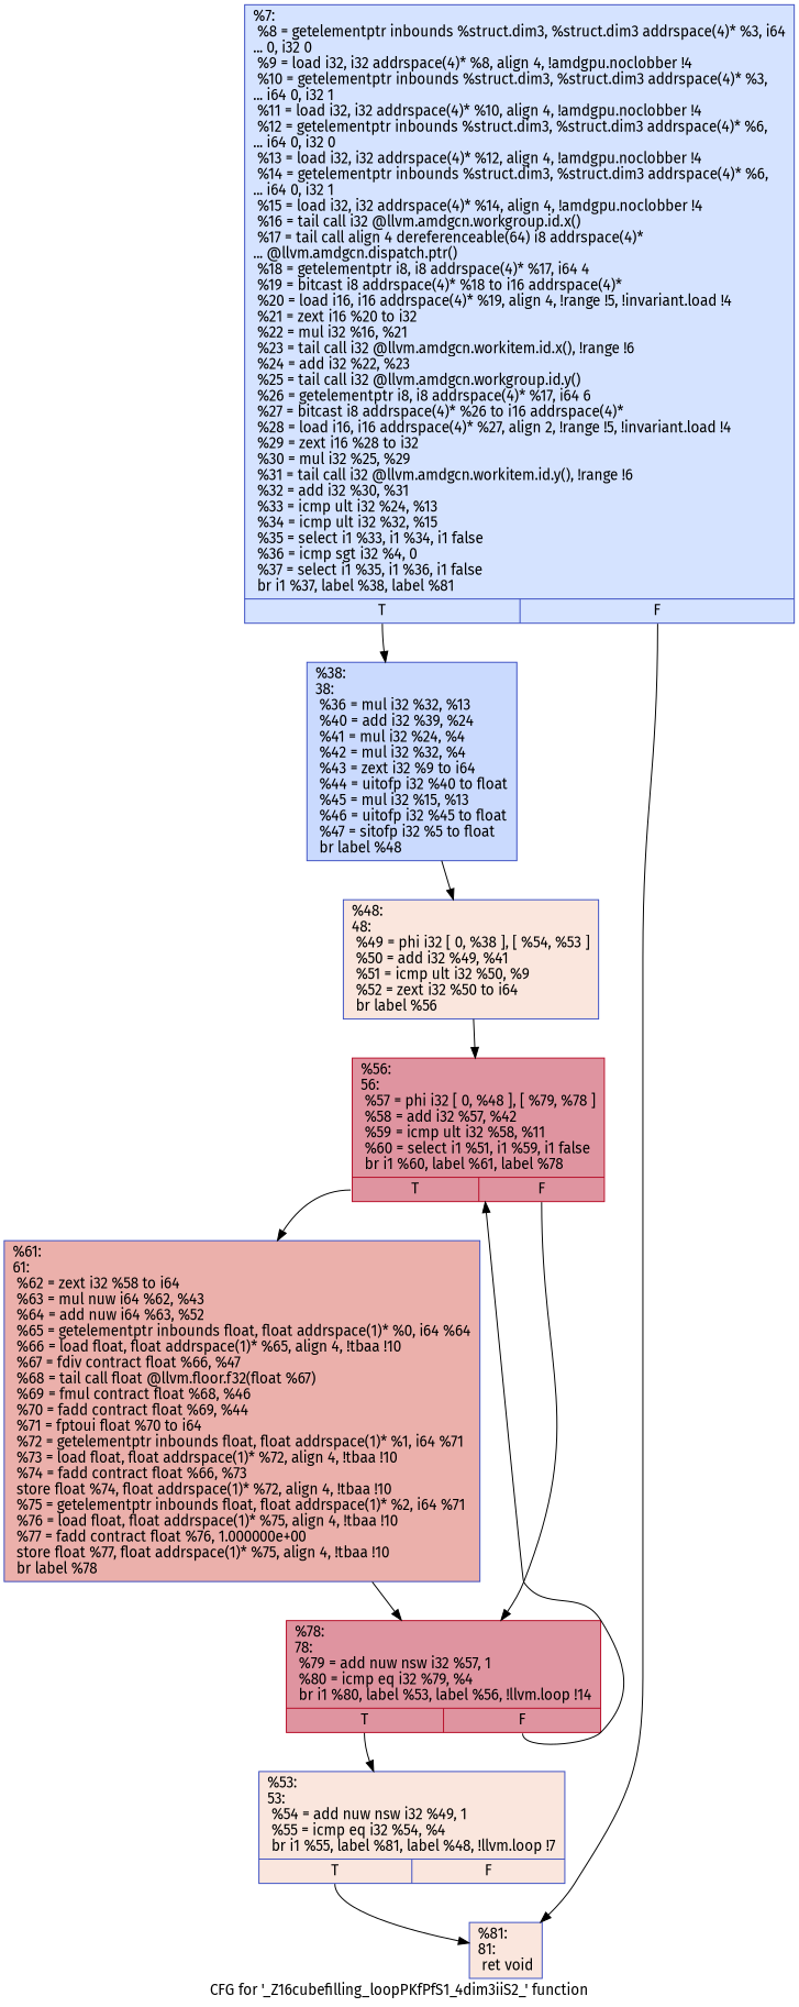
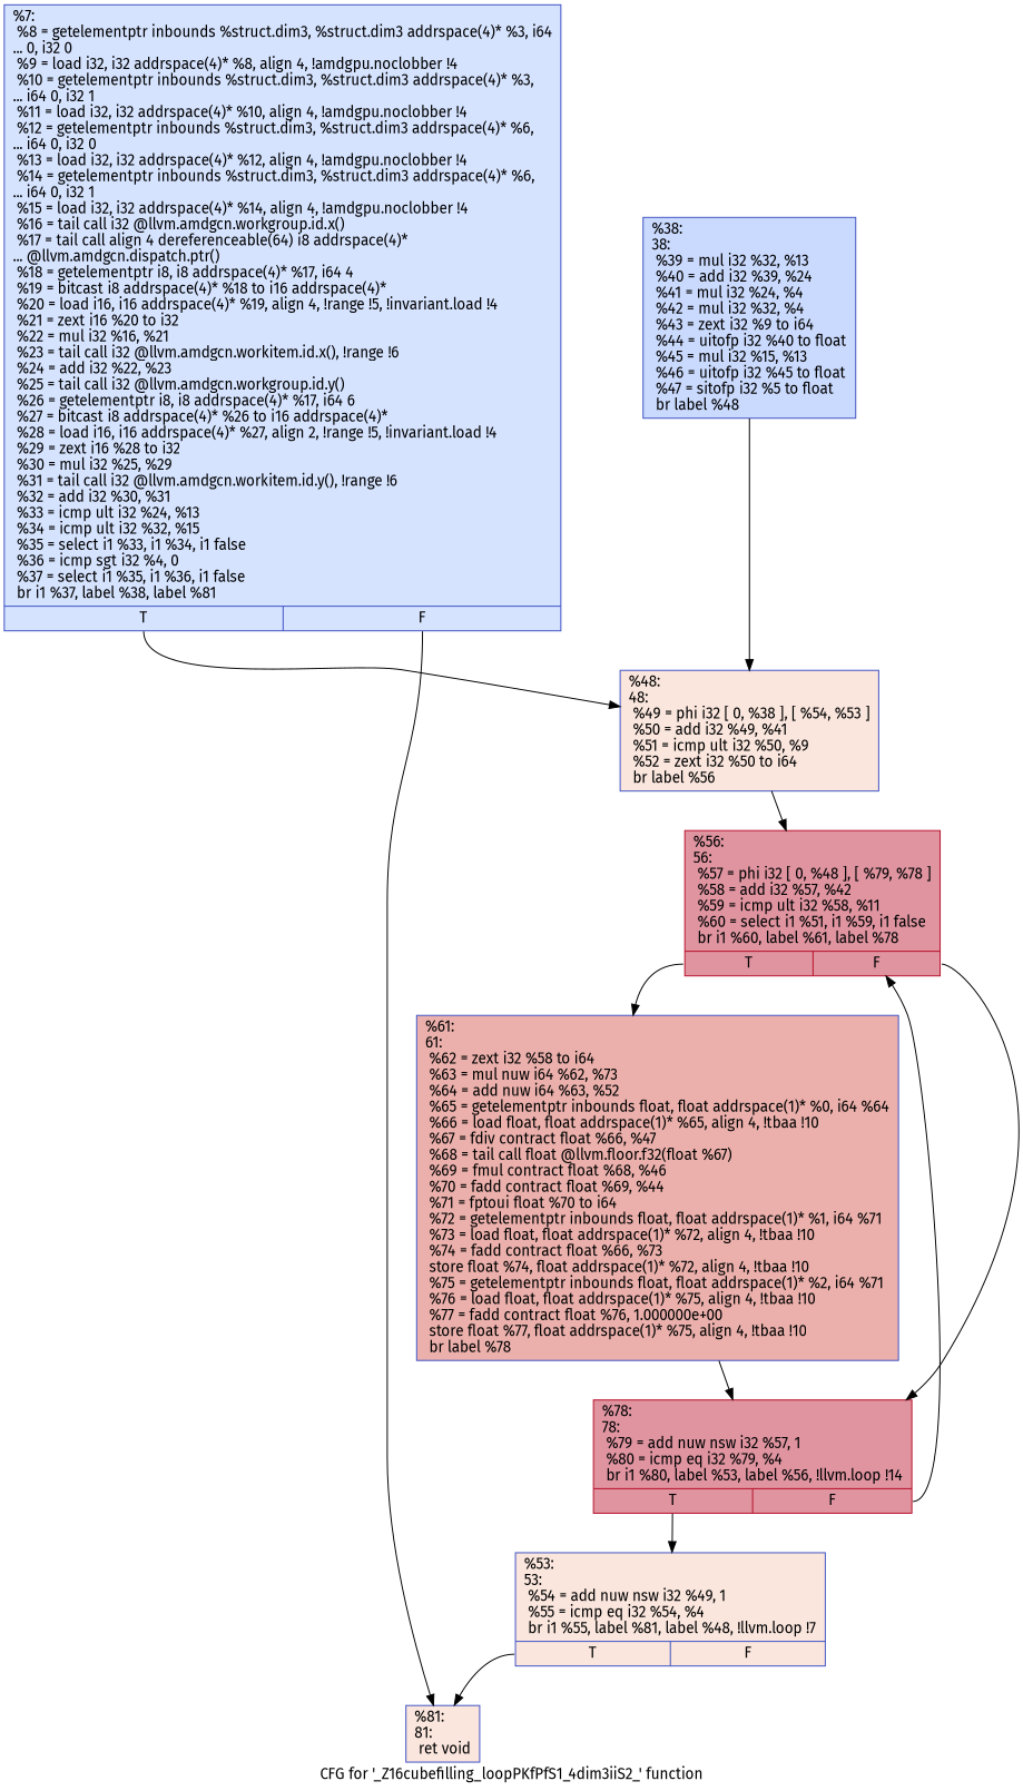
  digraph {
    fontname="Fira Sans"
    label="CFG for '_Z16cubefilling_loopPKfPfS1_4dim3iiS2_' function"
    node [color="#3d50c3ff" fillcolor="#f3c7b170" fontname="Fira Sans" shape=record style=filled]
    edge [fontname="Fira Sans" tailport=s0]
    n1 [fillcolor="#a1c0ff70" label="{%7:\l  %8 = getelementptr inbounds %struct.dim3, %struct.dim3 addrspace(4)* %3, i64\l... 0, i32 0\l  %9 = load i32, i32 addrspace(4)* %8, align 4, !amdgpu.noclobber !4\l  %10 = getelementptr inbounds %struct.dim3, %struct.dim3 addrspace(4)* %3,\l... i64 0, i32 1\l  %11 = load i32, i32 addrspace(4)* %10, align 4, !amdgpu.noclobber !4\l  %12 = getelementptr inbounds %struct.dim3, %struct.dim3 addrspace(4)* %6,\l... i64 0, i32 0\l  %13 = load i32, i32 addrspace(4)* %12, align 4, !amdgpu.noclobber !4\l  %14 = getelementptr inbounds %struct.dim3, %struct.dim3 addrspace(4)* %6,\l... i64 0, i32 1\l  %15 = load i32, i32 addrspace(4)* %14, align 4, !amdgpu.noclobber !4\l  %16 = tail call i32 @llvm.amdgcn.workgroup.id.x()\l  %17 = tail call align 4 dereferenceable(64) i8 addrspace(4)*\l... @llvm.amdgcn.dispatch.ptr()\l  %18 = getelementptr i8, i8 addrspace(4)* %17, i64 4\l  %19 = bitcast i8 addrspace(4)* %18 to i16 addrspace(4)*\l  %20 = load i16, i16 addrspace(4)* %19, align 4, !range !5, !invariant.load !4\l  %21 = zext i16 %20 to i32\l  %22 = mul i32 %16, %21\l  %23 = tail call i32 @llvm.amdgcn.workitem.id.x(), !range !6\l  %24 = add i32 %22, %23\l  %25 = tail call i32 @llvm.amdgcn.workgroup.id.y()\l  %26 = getelementptr i8, i8 addrspace(4)* %17, i64 6\l  %27 = bitcast i8 addrspace(4)* %26 to i16 addrspace(4)*\l  %28 = load i16, i16 addrspace(4)* %27, align 2, !range !5, !invariant.load !4\l  %29 = zext i16 %28 to i32\l  %30 = mul i32 %25, %29\l  %31 = tail call i32 @llvm.amdgcn.workitem.id.y(), !range !6\l  %32 = add i32 %30, %31\l  %33 = icmp ult i32 %24, %13\l  %34 = icmp ult i32 %32, %15\l  %35 = select i1 %33, i1 %34, i1 false\l  %36 = icmp sgt i32 %4, 0\l  %37 = select i1 %35, i1 %36, i1 false\l  br i1 %37, label %38, label %81\l|{<s0>T|<s1>F}}"]
-   n2 [fillcolor="#88abfd70" label="{%38:\l38:                                               \l  %36 = mul i32 %32, %13\l  %40 = add i32 %39, %24\l  %41 = mul i32 %24, %4\l  %42 = mul i32 %32, %4\l  %43 = zext i32 %9 to i64\l  %44 = uitofp i32 %40 to float\l  %45 = mul i32 %15, %13\l  %46 = uitofp i32 %45 to float\l  %47 = sitofp i32 %5 to float\l  br label %48\l}"]
+   n2 [fillcolor="#88abfd70" label="{%38:\l38:                                               \l  %39 = mul i32 %32, %13\l  %40 = add i32 %39, %24\l  %41 = mul i32 %24, %4\l  %42 = mul i32 %32, %4\l  %43 = zext i32 %9 to i64\l  %44 = uitofp i32 %40 to float\l  %45 = mul i32 %15, %13\l  %46 = uitofp i32 %45 to float\l  %47 = sitofp i32 %5 to float\l  br label %48\l}"]
    n3 [label="{%81:\l81:                                               \l  ret void\l}"]
    n4 [label="{%48:\l48:                                               \l  %49 = phi i32 [ 0, %38 ], [ %54, %53 ]\l  %50 = add i32 %49, %41\l  %51 = icmp ult i32 %50, %9\l  %52 = zext i32 %50 to i64\l  br label %56\l}"]
    n5 [color="#b70d28ff" fillcolor="#b70d2870" label="{%56:\l56:                                               \l  %57 = phi i32 [ 0, %48 ], [ %79, %78 ]\l  %58 = add i32 %57, %42\l  %59 = icmp ult i32 %58, %11\l  %60 = select i1 %51, i1 %59, i1 false\l  br i1 %60, label %61, label %78\l|{<s0>T|<s1>F}}"]
-   n6 [fillcolor="#d24b4070" label="{%61:\l61:                                               \l  %62 = zext i32 %58 to i64\l  %63 = mul nuw i64 %62, %43\l  %64 = add nuw i64 %63, %52\l  %65 = getelementptr inbounds float, float addrspace(1)* %0, i64 %64\l  %66 = load float, float addrspace(1)* %65, align 4, !tbaa !10\l  %67 = fdiv contract float %66, %47\l  %68 = tail call float @llvm.floor.f32(float %67)\l  %69 = fmul contract float %68, %46\l  %70 = fadd contract float %69, %44\l  %71 = fptoui float %70 to i64\l  %72 = getelementptr inbounds float, float addrspace(1)* %1, i64 %71\l  %73 = load float, float addrspace(1)* %72, align 4, !tbaa !10\l  %74 = fadd contract float %66, %73\l  store float %74, float addrspace(1)* %72, align 4, !tbaa !10\l  %75 = getelementptr inbounds float, float addrspace(1)* %2, i64 %71\l  %76 = load float, float addrspace(1)* %75, align 4, !tbaa !10\l  %77 = fadd contract float %76, 1.000000e+00\l  store float %77, float addrspace(1)* %75, align 4, !tbaa !10\l  br label %78\l}"]
+   n6 [fillcolor="#d24b4070" label="{%61:\l61:                                               \l  %62 = zext i32 %58 to i64\l  %63 = mul nuw i64 %62, %73\l  %64 = add nuw i64 %63, %52\l  %65 = getelementptr inbounds float, float addrspace(1)* %0, i64 %64\l  %66 = load float, float addrspace(1)* %65, align 4, !tbaa !10\l  %67 = fdiv contract float %66, %47\l  %68 = tail call float @llvm.floor.f32(float %67)\l  %69 = fmul contract float %68, %46\l  %70 = fadd contract float %69, %44\l  %71 = fptoui float %70 to i64\l  %72 = getelementptr inbounds float, float addrspace(1)* %1, i64 %71\l  %73 = load float, float addrspace(1)* %72, align 4, !tbaa !10\l  %74 = fadd contract float %66, %73\l  store float %74, float addrspace(1)* %72, align 4, !tbaa !10\l  %75 = getelementptr inbounds float, float addrspace(1)* %2, i64 %71\l  %76 = load float, float addrspace(1)* %75, align 4, !tbaa !10\l  %77 = fadd contract float %76, 1.000000e+00\l  store float %77, float addrspace(1)* %75, align 4, !tbaa !10\l  br label %78\l}"]
    n7 [color="#b70d28ff" fillcolor="#b70d2870" label="{%78:\l78:                                               \l  %79 = add nuw nsw i32 %57, 1\l  %80 = icmp eq i32 %79, %4\l  br i1 %80, label %53, label %56, !llvm.loop !14\l|{<s0>T|<s1>F}}"]
    n8 [label="{%53:\l53:                                               \l  %54 = add nuw nsw i32 %49, 1\l  %55 = icmp eq i32 %54, %4\l  br i1 %55, label %81, label %48, !llvm.loop !7\l|{<s0>T|<s1>F}}"]
-   n1 -> n2
+   n1 -> n4
    n1 -> n3 [tailport=s1]
    n2 -> n4
    n4 -> n5
    n5 -> n6
    n5 -> n7 [tailport=s1]
    n6 -> n7
    n7 -> n5 [tailport=s1]
    n7 -> n8
    n8 -> n3
  }
